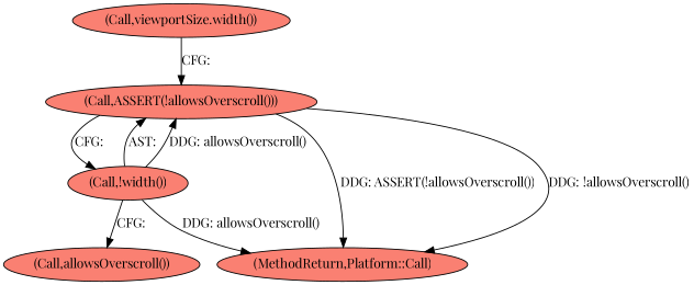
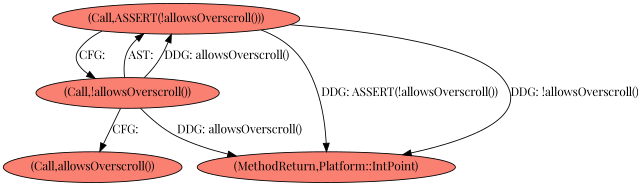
  digraph {
    fontname="Playfair Display"
    node [fillcolor=salmon fontname="Playfair Display" style=filled]
    edge [fontname="Playfair Display"]
    n1 [label="(Call,ASSERT(!allowsOverscroll()))"]
-   n2 [label="(Call,!width())"]
-   n3 [label="(MethodReturn,Platform::Call)"]
+   n2 [label="(Call,!allowsOverscroll())"]
+   n3 [label="(MethodReturn,Platform::IntPoint)"]
    n4 [label="(Call,allowsOverscroll())"]
-   n5 [label="(Call,viewportSize.width())"]
    n1 -> n2 [label="CFG: "]
    n1 -> n3 [label="DDG: ASSERT(!allowsOverscroll())"]
    n1 -> n3 [label="DDG: !allowsOverscroll()"]
    n2 -> n1 [label="AST: "]
    n2 -> n1 [label="DDG: allowsOverscroll()"]
    n2 -> n3 [label="DDG: allowsOverscroll()"]
    n2 -> n4 [label="CFG: "]
-   n5 -> n1 [label="CFG: "]
  }
